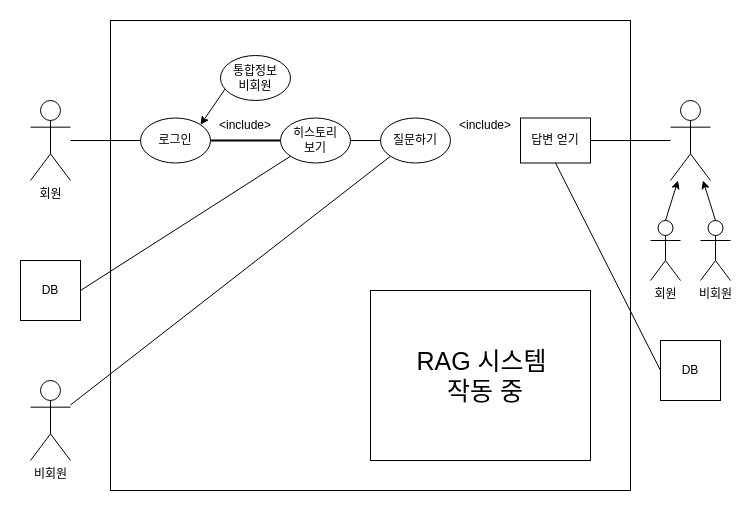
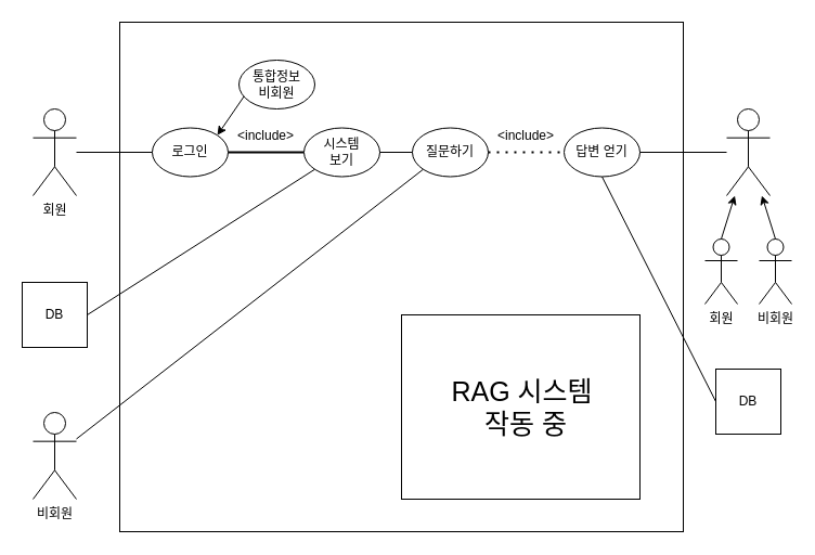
  <mxCell id="0" />
  <mxCell id="1" parent="0" />
  <mxCell id="2" value="회원" style="shape=umlActor;verticalLabelPosition=bottom;verticalAlign=top;html=1;outlineConnect=0;" parent="1" vertex="1"><mxGeometry x="30" y="100" width="40" height="80" as="geometry" /></mxCell>
  <mxCell id="3" value="" style="rounded=0;whiteSpace=wrap;html=1;" parent="1" vertex="1"><mxGeometry x="110" y="20" width="520" height="470" as="geometry" /></mxCell>
  <mxCell id="4" value="로그인" style="ellipse;whiteSpace=wrap;html=1;" parent="1" vertex="1"><mxGeometry x="140" y="117.5" width="70" height="45" as="geometry" /></mxCell>
  <mxCell id="5" value="" style="endArrow=none;html=1;rounded=0;" parent="1" source="2" edge="1"><mxGeometry width="50" height="50" relative="1" as="geometry"><mxPoint x="90" y="190" as="sourcePoint" /><mxPoint x="140" y="140" as="targetPoint" /></mxGeometry></mxCell>
  <mxCell id="6" value="" style="endArrow=classic;html=1;rounded=0;entryX=1;entryY=0;entryDx=0;entryDy=0;exitX=0.1;exitY=0.667;exitDx=0;exitDy=0;exitPerimeter=0;" parent="1" source="7" target="4" edge="1"><mxGeometry width="50" height="50" relative="1" as="geometry"><mxPoint x="175" y="90" as="sourcePoint" /><mxPoint x="240" y="90" as="targetPoint" /></mxGeometry></mxCell>
  <mxCell id="7" value="통합정보&lt;div&gt;비회원&lt;/div&gt;" style="ellipse;whiteSpace=wrap;html=1;" parent="1" vertex="1"><mxGeometry x="220" y="55" width="70" height="45" as="geometry" /></mxCell>
  <mxCell id="8" value="" style="endArrow=none;dashed=0;html=1;dashPattern=1 3;strokeWidth=2;rounded=0;exitX=1;exitY=0.5;exitDx=0;exitDy=0;entryX=0;entryY=0.5;entryDx=0;entryDy=0;" parent="1" source="4" target="9" edge="1"><mxGeometry width="50" height="50" relative="1" as="geometry"><mxPoint x="220" y="170" as="sourcePoint" /><mxPoint x="270" y="120" as="targetPoint" /></mxGeometry></mxCell>
- <mxCell id="9" value="히스토리&lt;div&gt;보기&lt;/div&gt;" style="ellipse;whiteSpace=wrap;html=1;" parent="1" vertex="1"><mxGeometry x="280" y="117.5" width="70" height="45" as="geometry" /></mxCell>
+ <mxCell id="9" value="시스템&lt;div&gt;보기&lt;/div&gt;" style="ellipse;whiteSpace=wrap;html=1;" parent="1" vertex="1"><mxGeometry x="280" y="117.5" width="70" height="45" as="geometry" /></mxCell>
  <mxCell id="10" value="DB" style="rounded=0;whiteSpace=wrap;html=1;" parent="1" vertex="1"><mxGeometry x="20" y="260" width="60" height="60" as="geometry" /></mxCell>
  <mxCell id="11" value="&amp;lt;include&amp;gt;" style="text;html=1;align=center;verticalAlign=middle;whiteSpace=wrap;rounded=0;" parent="1" vertex="1"><mxGeometry x="210" y="110" width="70" height="30" as="geometry" /></mxCell>
  <mxCell id="12" value="질문하기" style="ellipse;whiteSpace=wrap;html=1;" parent="1" vertex="1"><mxGeometry x="380" y="117.5" width="70" height="45" as="geometry" /></mxCell>
  <mxCell id="13" value="" style="endArrow=none;html=1;rounded=0;exitX=1;exitY=0.5;exitDx=0;exitDy=0;" parent="1" source="9" edge="1"><mxGeometry width="50" height="50" relative="1" as="geometry"><mxPoint x="350" y="190" as="sourcePoint" /><mxPoint x="380" y="140" as="targetPoint" /></mxGeometry></mxCell>
  <mxCell id="14" value="" style="shape=umlActor;verticalLabelPosition=bottom;verticalAlign=top;html=1;outlineConnect=0;" parent="1" vertex="1"><mxGeometry x="670" y="100" width="40" height="80" as="geometry" /></mxCell>
- <mxCell id="15" value="답변 얻기" style="whiteSpace=wrap;html=1;rounded=0;" parent="1" vertex="1"><mxGeometry x="520" y="117.5" width="70" height="45" as="geometry" /></mxCell>
+ <mxCell id="15" value="답변 얻기" style="ellipse;whiteSpace=wrap;html=1;" parent="1" vertex="1"><mxGeometry x="520" y="117.5" width="70" height="45" as="geometry" /></mxCell>
  <mxCell id="16" value="" style="endArrow=none;html=1;rounded=0;exitX=1;exitY=0.5;exitDx=0;exitDy=0;" parent="1" source="15" target="14" edge="1"><mxGeometry width="50" height="50" relative="1" as="geometry"><mxPoint x="620" y="180" as="sourcePoint" /><mxPoint x="670" y="130" as="targetPoint" /></mxGeometry></mxCell>
+ <mxCell id="17" value="" style="endArrow=none;dashed=1;html=1;dashPattern=1 3;strokeWidth=2;rounded=0;exitX=1;exitY=0.5;exitDx=0;exitDy=0;entryX=0;entryY=0.5;entryDx=0;entryDy=0;" parent="1" source="12" target="15" edge="1"><mxGeometry width="50" height="50" relative="1" as="geometry"><mxPoint x="470" y="190" as="sourcePoint" /><mxPoint x="520" y="140" as="targetPoint" /></mxGeometry></mxCell>
  <mxCell id="18" value="&amp;lt;include&amp;gt;" style="text;html=1;align=center;verticalAlign=middle;whiteSpace=wrap;rounded=0;" parent="1" vertex="1"><mxGeometry x="450" y="110" width="70" height="30" as="geometry" /></mxCell>
  <mxCell id="19" value="DB" style="rounded=0;whiteSpace=wrap;html=1;" parent="1" vertex="1"><mxGeometry x="660" y="340" width="60" height="60" as="geometry" /></mxCell>
  <mxCell id="20" value="비회원" style="shape=umlActor;verticalLabelPosition=bottom;verticalAlign=top;html=1;outlineConnect=0;" parent="1" vertex="1"><mxGeometry x="30" y="380" width="40" height="80" as="geometry" /></mxCell>
  <mxCell id="21" value="" style="endArrow=none;html=1;rounded=0;entryX=0;entryY=1;entryDx=0;entryDy=0;" parent="1" source="20" target="12" edge="1"><mxGeometry width="50" height="50" relative="1" as="geometry"><mxPoint x="70" y="280" as="sourcePoint" /><mxPoint x="120" y="230" as="targetPoint" /></mxGeometry></mxCell>
  <mxCell id="22" value="회원" style="shape=umlActor;verticalLabelPosition=bottom;verticalAlign=top;html=1;outlineConnect=0;" parent="1" vertex="1"><mxGeometry x="650" y="220" width="30" height="60" as="geometry" /></mxCell>
  <mxCell id="23" value="비회원" style="shape=umlActor;verticalLabelPosition=bottom;verticalAlign=top;html=1;outlineConnect=0;" parent="1" vertex="1"><mxGeometry x="700" y="220" width="30" height="60" as="geometry" /></mxCell>
  <mxCell id="24" value="" style="endArrow=classic;html=1;rounded=0;exitX=0.5;exitY=0;exitDx=0;exitDy=0;exitPerimeter=0;" parent="1" source="22" target="14" edge="1"><mxGeometry width="50" height="50" relative="1" as="geometry"><mxPoint x="630" y="230" as="sourcePoint" /><mxPoint x="680" y="180" as="targetPoint" /></mxGeometry></mxCell>
  <mxCell id="25" value="" style="endArrow=classic;html=1;rounded=0;exitX=0.5;exitY=0;exitDx=0;exitDy=0;exitPerimeter=0;" parent="1" source="23" target="14" edge="1"><mxGeometry width="50" height="50" relative="1" as="geometry"><mxPoint x="675" y="230" as="sourcePoint" /><mxPoint x="688" y="190" as="targetPoint" /></mxGeometry></mxCell>
  <mxCell id="26" value="" style="endArrow=none;html=1;rounded=0;exitX=0;exitY=0.5;exitDx=0;exitDy=0;entryX=0.5;entryY=1;entryDx=0;entryDy=0;" parent="1" source="19" target="15" edge="1"><mxGeometry width="50" height="50" relative="1" as="geometry"><mxPoint x="510" y="212.5" as="sourcePoint" /><mxPoint x="560" y="162.5" as="targetPoint" /></mxGeometry></mxCell>
  <mxCell id="27" style="edgeStyle=orthogonalEdgeStyle;rounded=0;orthogonalLoop=1;jettySize=auto;html=1;exitX=0.5;exitY=1;exitDx=0;exitDy=0;" edge="1" parent="1" source="3" target="3"><mxGeometry relative="1" as="geometry" /></mxCell>
  <mxCell id="28" value="" style="rounded=0;whiteSpace=wrap;html=1;" vertex="1" parent="1"><mxGeometry x="370" y="290" width="220" height="170" as="geometry" /></mxCell>
  <mxCell id="29" value="&lt;font style=&quot;font-size: 25px;&quot;&gt;RAG 시스템&amp;nbsp;&lt;/font&gt;&lt;div&gt;&lt;font style=&quot;font-size: 25px;&quot;&gt;작동 중&lt;/font&gt;&lt;/div&gt;" style="text;html=1;align=center;verticalAlign=middle;whiteSpace=wrap;rounded=0;" vertex="1" parent="1"><mxGeometry x="352" y="360" width="266" height="30" as="geometry" /></mxCell>
  <mxCell id="30" value="" style="endArrow=none;html=1;rounded=0;entryX=0;entryY=1;entryDx=0;entryDy=0;exitX=1;exitY=0.5;exitDx=0;exitDy=0;" edge="1" parent="1" source="10" target="9"><mxGeometry width="50" height="50" relative="1" as="geometry"><mxPoint x="80" y="300" as="sourcePoint" /><mxPoint x="130" y="250" as="targetPoint" /></mxGeometry></mxCell>
